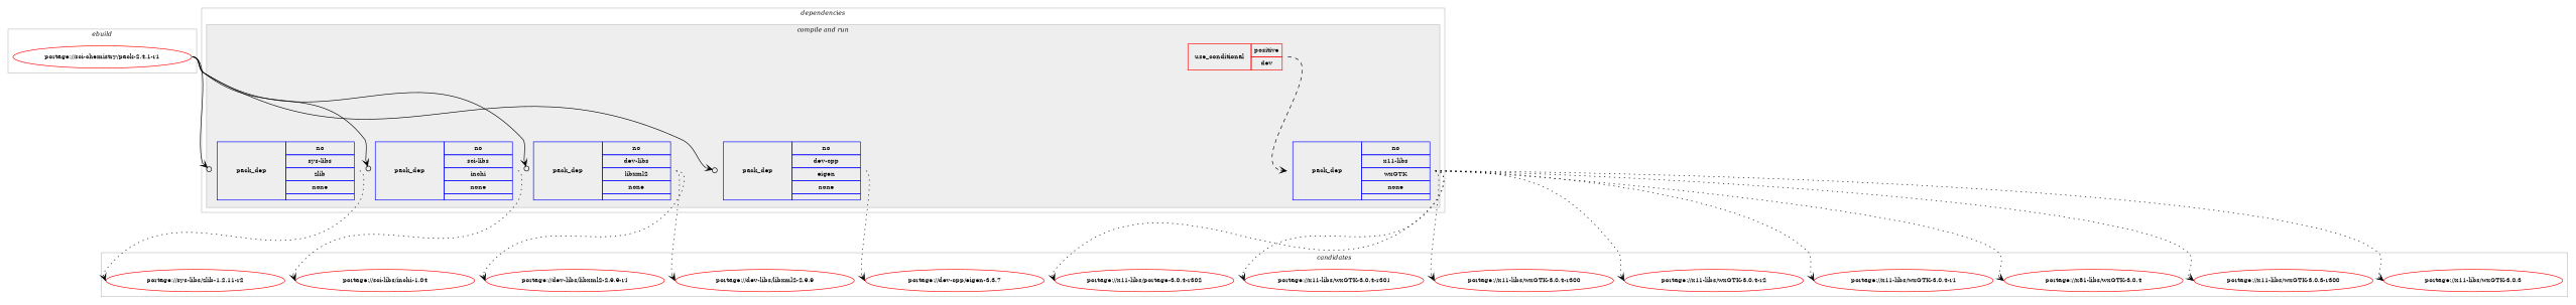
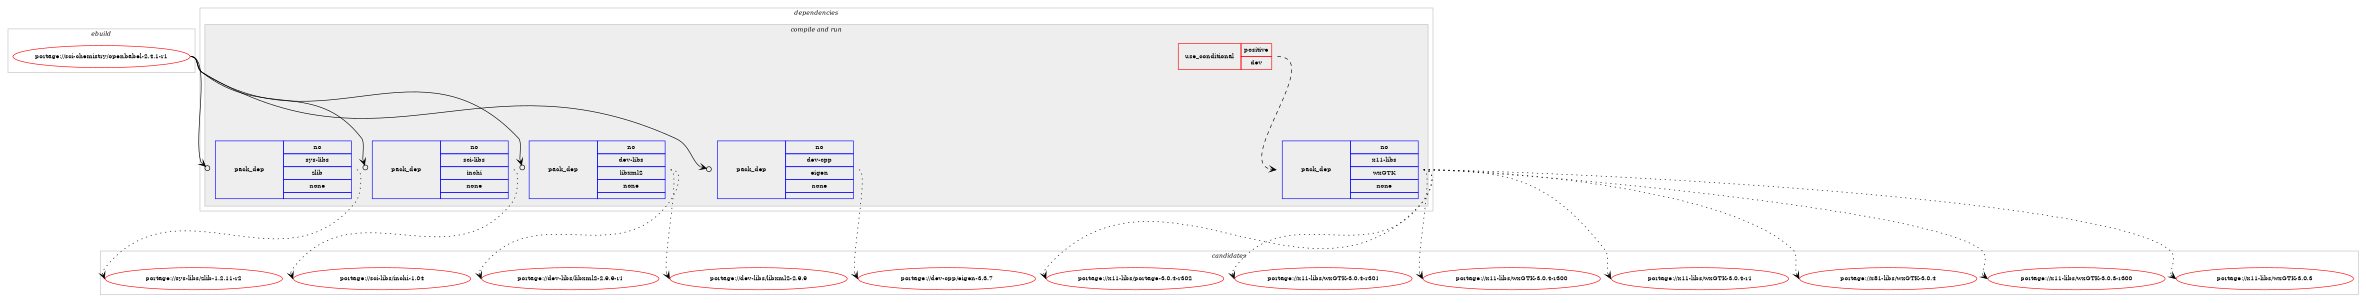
  digraph {
    compound=true
    concentrate=true
    fontname="DejaVu Serif"
    fontsize=10
    newrank=true
    rankdir=TB
    ranksep=1.5
    node [color=red fontname="DejaVu Serif" fontsize=10]
    edge [arrowhead=vee fontname="DejaVu Serif" headport=w style=dotted tailport=e weight=100]
-   n1 [label="portage://sci-chemistry/pack-2.4.1-r1" width=4]
+   n1 [label="portage://sci-chemistry/openbabel-2.4.1-r1" width=4]
    n2 [color=blue label=<<TABLE BORDER="0" CELLBORDER="1" CELLSPACING="0" CELLPADDING="4" WIDTH="220"><TR><TD ROWSPAN="6" CELLPADDING="30">pack_dep</TD></TR><TR><TD WIDTH="110">no</TD></TR><TR><TD>x11-libs</TD></TR><TR><TD>wxGTK</TD></TR><TR><TD>none</TD></TR><TR><TD></TD></TR></TABLE>> shape=none]
    n3 [label=<<TABLE BORDER="0" CELLBORDER="1" CELLSPACING="0" CELLPADDING="4"><TR><TD ROWSPAN="3" CELLPADDING="10">use_conditional</TD></TR><TR><TD>positive</TD></TR><TR><TD>dev</TD></TR></TABLE>> shape=none]
    n4 [color=blue label=<<TABLE BORDER="0" CELLBORDER="1" CELLSPACING="0" CELLPADDING="4" WIDTH="220"><TR><TD ROWSPAN="6" CELLPADDING="30">pack_dep</TD></TR><TR><TD WIDTH="110">no</TD></TR><TR><TD>dev-cpp</TD></TR><TR><TD>eigen</TD></TR><TR><TD>none</TD></TR><TR><TD></TD></TR></TABLE>> shape=none]
    n5 [color=blue label=<<TABLE BORDER="0" CELLBORDER="1" CELLSPACING="0" CELLPADDING="4" WIDTH="220"><TR><TD ROWSPAN="6" CELLPADDING="30">pack_dep</TD></TR><TR><TD WIDTH="110">no</TD></TR><TR><TD>dev-libs</TD></TR><TR><TD>libxml2</TD></TR><TR><TD>none</TD></TR><TR><TD></TD></TR></TABLE>> shape=none]
    n6 [color=blue label=<<TABLE BORDER="0" CELLBORDER="1" CELLSPACING="0" CELLPADDING="4" WIDTH="220"><TR><TD ROWSPAN="6" CELLPADDING="30">pack_dep</TD></TR><TR><TD WIDTH="110">no</TD></TR><TR><TD>sci-libs</TD></TR><TR><TD>inchi</TD></TR><TR><TD>none</TD></TR><TR><TD></TD></TR></TABLE>> shape=none]
    n7 [color=blue label=<<TABLE BORDER="0" CELLBORDER="1" CELLSPACING="0" CELLPADDING="4" WIDTH="220"><TR><TD ROWSPAN="6" CELLPADDING="30">pack_dep</TD></TR><TR><TD WIDTH="110">no</TD></TR><TR><TD>sys-libs</TD></TR><TR><TD>zlib</TD></TR><TR><TD>none</TD></TR><TR><TD></TD></TR></TABLE>> shape=none]
    n8 [label="portage://x11-libs/wxGTK-3.0.3" width=4]
    n9 [label="portage://x11-libs/wxGTK-3.0.3-r300" width=4]
    n10 [label="portage://x81-libs/wxGTK-3.0.4" width=4]
    n11 [label="portage://x11-libs/wxGTK-3.0.4-r1" width=4]
-   n12 [label="portage://x11-libs/wxGTK-3.0.4-r2" width=4]
    n13 [label="portage://x11-libs/wxGTK-3.0.4-r300" width=4]
    n14 [label="portage://x11-libs/wxGTK-3.0.4-r301" width=4]
    n15 [label="portage://x11-libs/portage-3.0.4-r302" width=4]
    n16 [label="portage://dev-cpp/eigen-3.3.7" width=4]
    n17 [label="portage://dev-libs/libxml2-2.9.9" width=4]
    n18 [label="portage://dev-libs/libxml2-2.9.9-r1" width=4]
    n19 [label="portage://sci-libs/inchi-1.04" width=4]
    n20 [label="portage://sys-libs/zlib-1.2.11-r2" width=4]
    subgraph cluster_1 {
      color=gray
      label=<<i>ebuild</i>>
      rank=same
      n1
    }
    subgraph cluster_2 {
      color=gray
      label=<<i>dependencies</i>>
      subgraph cluster_3 {
        color=gray
        fillcolor="#eeeeee"
        label=<<i>compile</i>>
        style=filled
      }
      subgraph cluster_4 {
        color=gray
        fillcolor="#eeeeee"
        label=<<i>compile and run</i>>
        style=filled
        subgraph sub_5 {
          color=gray
          fillcolor="#eeeeee"
          label=<<i>compile and run</i>>
          style=filled
          n3
          subgraph sub_6 {
            color=gray
            fillcolor="#eeeeee"
            label=<<i>compile and run</i>>
            style=filled
            n2
          }
        }
        subgraph sub_7 {
          color=gray
          fillcolor="#eeeeee"
          label=<<i>compile and run</i>>
          style=filled
          n4
        }
        subgraph sub_8 {
          color=gray
          fillcolor="#eeeeee"
          label=<<i>compile and run</i>>
          style=filled
          n5
        }
        subgraph sub_9 {
          color=gray
          fillcolor="#eeeeee"
          label=<<i>compile and run</i>>
          style=filled
          n6
        }
        subgraph sub_10 {
          color=gray
          fillcolor="#eeeeee"
          label=<<i>compile and run</i>>
          style=filled
          n7
        }
      }
      subgraph cluster_11 {
        color=gray
        fillcolor="#eeeeee"
        label=<<i>run</i>>
        style=filled
      }
    }
    subgraph cluster_12 {
      color=gray
      label=<<i>candidates</i>>
      rank=same
      subgraph sub_13 {
        color=black
        label=<<i>candidates</i>>
        nodesep=1
        rank=same
        n8
        n9
        n10
        n11
-       n12
        n13
        n14
        n15
      }
      subgraph sub_14 {
        color=black
        label=<<i>candidates</i>>
        nodesep=1
        rank=same
        n16
      }
      subgraph sub_15 {
        color=black
        label=<<i>candidates</i>>
        nodesep=1
        rank=same
        n17
        n18
      }
      subgraph sub_16 {
        color=black
        label=<<i>candidates</i>>
        nodesep=1
        rank=same
        n19
      }
      subgraph sub_17 {
        color=black
        label=<<i>candidates</i>>
        nodesep=1
        rank=same
        n20
      }
    }
    n1 -> n4 [arrowhead=odotvee style=solid weight=20]
    n1 -> n5 [arrowhead=odotvee style=solid weight=20]
    n1 -> n6 [arrowhead=odotvee style=solid weight=20]
    n1 -> n7 [arrowhead=odotvee style=solid weight=20]
    n2 -> n8
    n2 -> n9
    n2 -> n10
    n2 -> n11
-   n2 -> n12
    n2 -> n13
    n2 -> n14
    n2 -> n15
    n3 -> n2 [style=dashed weight=20]
    n4 -> n16
    n5 -> n17
    n5 -> n18
    n6 -> n19
    n7 -> n20
  }
